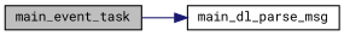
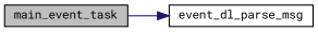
  digraph {
    rankdir=LR
    fontname="Roboto Mono"
    node [color=black fontname="Roboto Mono" fontsize=10 shape=record style=filled]
    n1 [fillcolor=grey75 fontcolor=black height=0.2 label=main_event_task width=0.4]
-   n2 [fillcolor=white height=0.2 label=main_dl_parse_msg width=0.4]
+   n2 [fillcolor=white height=0.2 label=event_dl_parse_msg width=0.4]
    n1 -> n2 [color=midnightblue fontname="Roboto Mono" fontsize=10 labelfontname=FreeSans labelfontsize=10 style=solid]
  }
